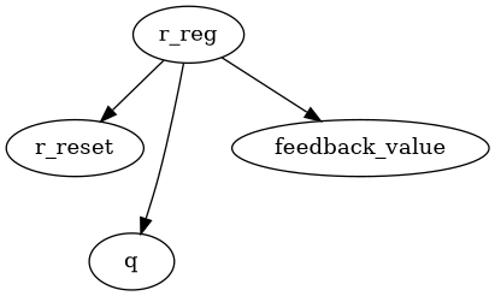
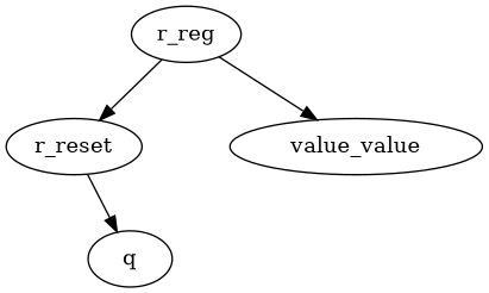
  strict digraph {
    edge [weight=1.0]
    n1 [label=r_reset]
    r_reg
    q
-   feedback_value
+   feedback_value [label=value_value]
    r_reg -> n1
-   r_reg -> q
+   n1 -> q
    r_reg -> feedback_value
  }
